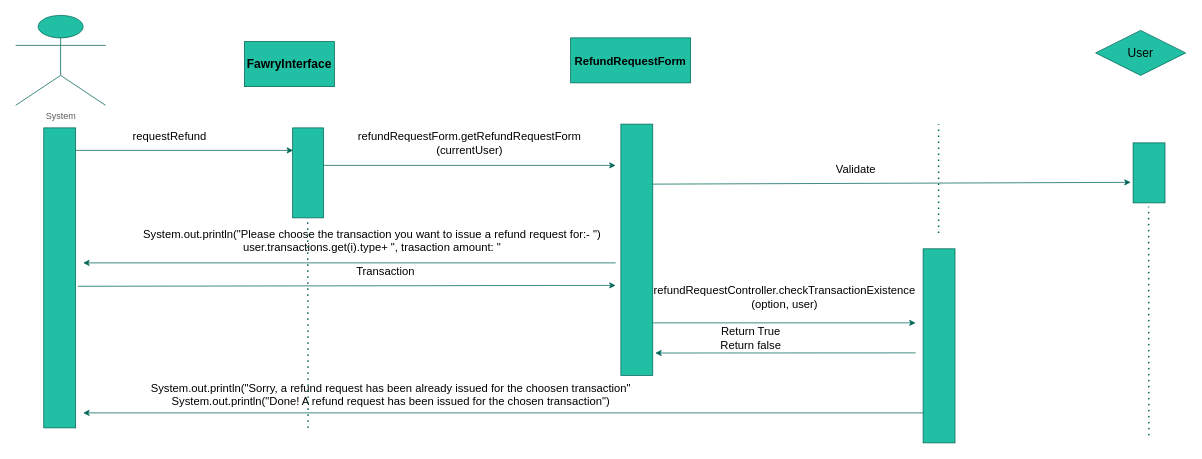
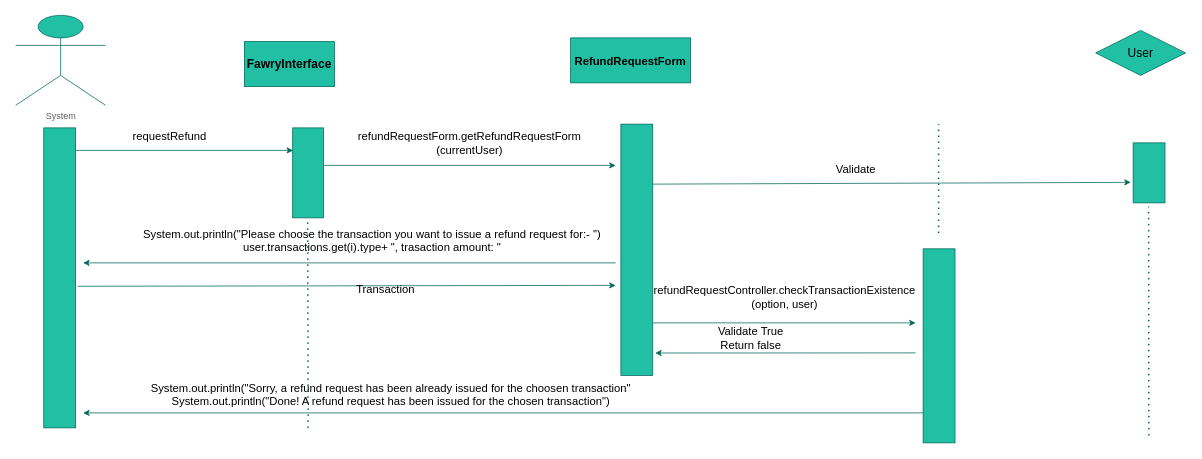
  <mxCell id="0" />
  <mxCell id="1" parent="0" />
  <mxCell id="2" value="System" style="shape=umlActor;verticalLabelPosition=bottom;verticalAlign=top;html=1;outlineConnect=0;fillColor=#21C0A5;strokeColor=#006658;fontColor=#5C5C5C;" vertex="1" parent="1"><mxGeometry x="20" y="20" width="120" height="120" as="geometry" /></mxCell>
  <mxCell id="3" value="&lt;b&gt;&lt;font color=&quot;#000000&quot; style=&quot;font-size: 15px;&quot;&gt;RefundRequestForm&lt;/font&gt;&lt;/b&gt;" style="rounded=0;whiteSpace=wrap;html=1;fillColor=#21C0A5;strokeColor=#006658;fontColor=#5C5C5C;" vertex="1" parent="1"><mxGeometry x="760" y="50" width="160" height="60" as="geometry" /></mxCell>
  <mxCell id="4" value="&lt;span style=&quot;font-size: 16px;&quot;&gt;&lt;b&gt;&lt;font color=&quot;#000000&quot;&gt;FawryInterface&lt;/font&gt;&lt;/b&gt;&lt;/span&gt;" style="rounded=0;whiteSpace=wrap;html=1;fillColor=#21C0A5;strokeColor=#006658;fontColor=#5C5C5C;" vertex="1" parent="1"><mxGeometry x="325" y="55" width="120" height="60" as="geometry" /></mxCell>
  <mxCell id="5" value="" style="rounded=0;whiteSpace=wrap;html=1;labelBackgroundColor=none;fontSize=15;fillColor=#21C0A5;strokeColor=#006658;fontColor=#5C5C5C;" vertex="1" parent="1"><mxGeometry x="57.5" y="170" width="42.5" height="400" as="geometry" /></mxCell>
  <mxCell id="6" value="" style="rounded=0;whiteSpace=wrap;html=1;labelBackgroundColor=none;fontSize=15;fillColor=#21C0A5;strokeColor=#006658;fontColor=#5C5C5C;" vertex="1" parent="1"><mxGeometry x="389.37" y="170" width="41.25" height="120" as="geometry" /></mxCell>
  <mxCell id="7" value="" style="endArrow=classic;html=1;rounded=0;fontSize=15;strokeColor=#006658;fontColor=#5C5C5C;" edge="1" parent="1"><mxGeometry width="50" height="50" relative="1" as="geometry"><mxPoint x="100" y="200" as="sourcePoint" /><mxPoint x="390" y="200" as="targetPoint" /></mxGeometry></mxCell>
  <mxCell id="8" value="&lt;font color=&quot;#000000&quot;&gt;requestRefund&lt;/font&gt;" style="text;html=1;align=center;verticalAlign=middle;resizable=0;points=[];autosize=1;strokeColor=none;fillColor=none;fontSize=15;fontColor=#5C5C5C;" vertex="1" parent="1"><mxGeometry x="165" y="165" width="120" height="30" as="geometry" /></mxCell>
  <mxCell id="9" value="&lt;font color=&quot;#000000&quot;&gt;refundRequestForm.getRefundRequestForm&lt;br&gt;(currentUser)&lt;/font&gt;" style="text;html=1;align=center;verticalAlign=middle;resizable=0;points=[];autosize=1;strokeColor=none;fillColor=none;fontSize=15;fontColor=#5C5C5C;" vertex="1" parent="1"><mxGeometry x="465" y="165" width="320" height="50" as="geometry" /></mxCell>
  <mxCell id="10" value="" style="rounded=0;whiteSpace=wrap;html=1;labelBackgroundColor=none;fontSize=15;fillColor=#21C0A5;strokeColor=#006658;fontColor=#5C5C5C;" vertex="1" parent="1"><mxGeometry x="827" y="165" width="42.5" height="335" as="geometry" /></mxCell>
  <mxCell id="11" value="" style="endArrow=classic;html=1;rounded=0;fontSize=15;strokeColor=#006658;fontColor=#5C5C5C;" edge="1" parent="1"><mxGeometry width="50" height="50" relative="1" as="geometry"><mxPoint x="430.62" y="220" as="sourcePoint" /><mxPoint x="820" y="220" as="targetPoint" /></mxGeometry></mxCell>
  <mxCell id="12" value="&lt;span style=&quot;font-size: 16px;&quot;&gt;&lt;font color=&quot;#000000&quot;&gt;User&lt;/font&gt;&lt;/span&gt;" style="rhombus;whiteSpace=wrap;html=1;fillColor=#21C0A5;strokeColor=#006658;fontColor=#5C5C5C;" vertex="1" parent="1"><mxGeometry x="1460" y="40" width="120" height="60" as="geometry" /></mxCell>
  <mxCell id="13" value="" style="endArrow=classic;html=1;rounded=0;fontSize=15;entryX=-0.075;entryY=0.658;entryDx=0;entryDy=0;entryPerimeter=0;strokeColor=#006658;fontColor=#5C5C5C;" edge="1" parent="1" target="14"><mxGeometry width="50" height="50" relative="1" as="geometry"><mxPoint x="869.5" y="245" as="sourcePoint" /><mxPoint x="1440" y="245" as="targetPoint" /></mxGeometry></mxCell>
  <mxCell id="14" value="" style="rounded=0;whiteSpace=wrap;html=1;labelBackgroundColor=none;fontSize=15;fillColor=#21C0A5;strokeColor=#006658;fontColor=#5C5C5C;" vertex="1" parent="1"><mxGeometry x="1510" y="190" width="42.5" height="80" as="geometry" /></mxCell>
  <mxCell id="15" value="&lt;font color=&quot;#000000&quot;&gt;Validate&lt;/font&gt;" style="text;html=1;align=center;verticalAlign=middle;resizable=0;points=[];autosize=1;strokeColor=none;fillColor=none;fontSize=15;fontColor=#5C5C5C;" vertex="1" parent="1"><mxGeometry x="1100" y="210" width="80" height="30" as="geometry" /></mxCell>
  <mxCell id="16" value="" style="endArrow=classic;html=1;rounded=0;fontSize=15;exitX=1.016;exitY=1.1;exitDx=0;exitDy=0;exitPerimeter=0;strokeColor=#006658;fontColor=#5C5C5C;" edge="1" parent="1" source="17"><mxGeometry width="50" height="50" relative="1" as="geometry"><mxPoint x="1446.25" y="350" as="sourcePoint" /><mxPoint x="110" y="350" as="targetPoint" /><Array as="points" /></mxGeometry></mxCell>
  <mxCell id="17" value="&lt;font color=&quot;#000000&quot;&gt;System.out.println(&quot;Please choose the transaction you want to issue a refund request for:- &quot;)&lt;br&gt;user.transactions.get(i).type+ &quot;, trasaction amount: &quot;&lt;/font&gt;" style="text;html=1;align=center;verticalAlign=middle;resizable=0;points=[];autosize=1;strokeColor=none;fillColor=none;fontSize=15;fontColor=#5C5C5C;" vertex="1" parent="1"><mxGeometry x="180" y="295" width="630" height="50" as="geometry" /></mxCell>
  <mxCell id="18" value="" style="endArrow=classic;html=1;rounded=0;fontSize=15;exitX=1.068;exitY=0.528;exitDx=0;exitDy=0;exitPerimeter=0;strokeColor=#006658;fontColor=#5C5C5C;" edge="1" parent="1" source="5"><mxGeometry width="50" height="50" relative="1" as="geometry"><mxPoint x="1456.25" y="360" as="sourcePoint" /><mxPoint x="820" y="380" as="targetPoint" /><Array as="points" /></mxGeometry></mxCell>
- <mxCell id="19" value="&lt;font color=&quot;#000000&quot;&gt;Transaction&amp;nbsp;&lt;/font&gt;" style="text;html=1;align=center;verticalAlign=middle;resizable=0;points=[];autosize=1;strokeColor=none;fillColor=none;fontSize=15;fontColor=#5C5C5C;" vertex="1" parent="1"><mxGeometry x="460" y="345" width="110" height="30" as="geometry" /></mxCell>
+ <mxCell id="19" value="&lt;font color=&quot;#000000&quot;&gt;Transaction&amp;nbsp;&lt;/font&gt;" style="text;html=1;align=center;verticalAlign=middle;resizable=0;points=[];autosize=1;strokeColor=none;fillColor=none;fontSize=15;fontColor=#5C5C5C;" vertex="1" parent="1"><mxGeometry x="460" y="370" width="110" height="30" as="geometry" /></mxCell>
  <mxCell id="20" value="" style="rounded=0;whiteSpace=wrap;html=1;labelBackgroundColor=none;fontSize=15;fillColor=#21C0A5;strokeColor=#006658;fontColor=#5C5C5C;" vertex="1" parent="1"><mxGeometry x="1230" y="331.25" width="42.5" height="258.75" as="geometry" /></mxCell>
  <mxCell id="21" value="&lt;font color=&quot;#000000&quot;&gt;refundRequestController.checkTransactionExistence&lt;br&gt;(option, user)&lt;/font&gt;" style="text;html=1;align=center;verticalAlign=middle;resizable=0;points=[];autosize=1;strokeColor=none;fillColor=none;fontSize=15;fontColor=#5C5C5C;" vertex="1" parent="1"><mxGeometry x="860" y="370" width="370" height="50" as="geometry" /></mxCell>
  <mxCell id="22" value="" style="endArrow=classic;html=1;rounded=0;fontSize=15;strokeColor=#006658;fontColor=#5C5C5C;" edge="1" parent="1"><mxGeometry width="50" height="50" relative="1" as="geometry"><mxPoint x="870" y="430" as="sourcePoint" /><mxPoint x="1220" y="430" as="targetPoint" /></mxGeometry></mxCell>
  <mxCell id="23" value="" style="endArrow=classic;html=1;rounded=0;fontSize=15;entryX=1.078;entryY=0.911;entryDx=0;entryDy=0;entryPerimeter=0;strokeColor=#006658;fontColor=#5C5C5C;" edge="1" parent="1" target="10"><mxGeometry width="50" height="50" relative="1" as="geometry"><mxPoint x="1220" y="470" as="sourcePoint" /><mxPoint x="910" y="400" as="targetPoint" /></mxGeometry></mxCell>
- <mxCell id="24" value="&lt;font color=&quot;#000000&quot;&gt;Return True&lt;br&gt;Return false&lt;/font&gt;" style="text;html=1;align=center;verticalAlign=middle;resizable=0;points=[];autosize=1;strokeColor=none;fillColor=none;fontSize=15;fontColor=#5C5C5C;" vertex="1" parent="1"><mxGeometry x="950" y="425" width="100" height="50" as="geometry" /></mxCell>
+ <mxCell id="24" value="&lt;font color=&quot;#000000&quot;&gt;Validate True&lt;br&gt;Return false&lt;/font&gt;" style="text;html=1;align=center;verticalAlign=middle;resizable=0;points=[];autosize=1;strokeColor=none;fillColor=none;fontSize=15;fontColor=#5C5C5C;" vertex="1" parent="1"><mxGeometry x="950" y="425" width="100" height="50" as="geometry" /></mxCell>
  <mxCell id="25" value="" style="endArrow=classic;html=1;rounded=0;fontSize=15;exitX=1.016;exitY=1.1;exitDx=0;exitDy=0;exitPerimeter=0;strokeColor=#006658;fontColor=#5C5C5C;" edge="1" parent="1"><mxGeometry width="50" height="50" relative="1" as="geometry"><mxPoint x="1230" y="550" as="sourcePoint" /><mxPoint x="110" y="550" as="targetPoint" /><Array as="points" /></mxGeometry></mxCell>
  <mxCell id="26" value="&lt;span style=&quot;&quot;&gt;&#09;&lt;/span&gt;&lt;font color=&quot;#000000&quot;&gt;System.out.println(&quot;Sorry, a refund request has been already issued for the choosen transaction&quot;&lt;br&gt;System.out.println(&quot;Done! A refund request has been issued for the chosen transaction&quot;)&lt;/font&gt;" style="text;html=1;align=center;verticalAlign=middle;resizable=0;points=[];autosize=1;strokeColor=none;fillColor=none;fontSize=15;fontColor=#5C5C5C;" vertex="1" parent="1"><mxGeometry x="190" y="500" width="660" height="50" as="geometry" /></mxCell>
  <mxCell id="27" value="" style="endArrow=none;dashed=1;html=1;dashPattern=1 3;strokeWidth=2;rounded=0;fontSize=15;strokeColor=#006658;fontColor=#5C5C5C;" edge="1" parent="1"><mxGeometry width="50" height="50" relative="1" as="geometry"><mxPoint x="1250.66" y="310" as="sourcePoint" /><mxPoint x="1250.66" y="165" as="targetPoint" /></mxGeometry></mxCell>
  <mxCell id="28" value="" style="endArrow=none;dashed=1;html=1;dashPattern=1 3;strokeWidth=2;rounded=0;fontSize=15;strokeColor=#006658;fontColor=#5C5C5C;" edge="1" parent="1"><mxGeometry width="50" height="50" relative="1" as="geometry"><mxPoint x="1531" y="580" as="sourcePoint" /><mxPoint x="1530.66" y="275" as="targetPoint" /></mxGeometry></mxCell>
  <mxCell id="29" value="" style="endArrow=none;dashed=1;html=1;dashPattern=1 3;strokeWidth=2;rounded=0;fontSize=15;strokeColor=#006658;fontColor=#5C5C5C;" edge="1" parent="1"><mxGeometry width="50" height="50" relative="1" as="geometry"><mxPoint x="410" y="570" as="sourcePoint" /><mxPoint x="409.41" y="295" as="targetPoint" /></mxGeometry></mxCell>
